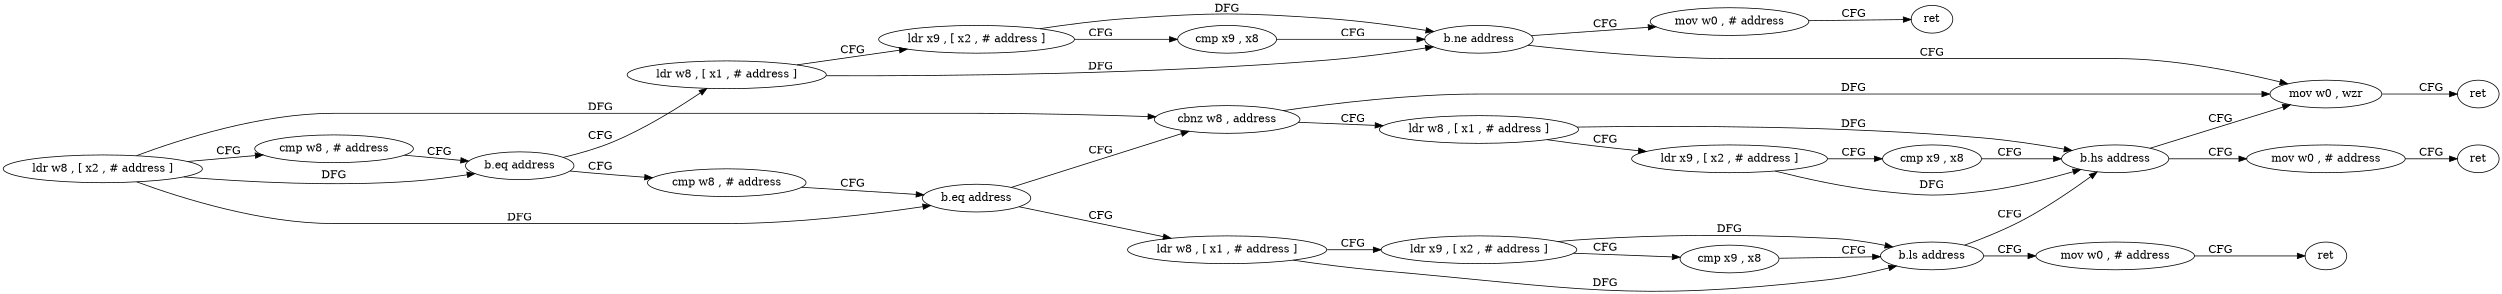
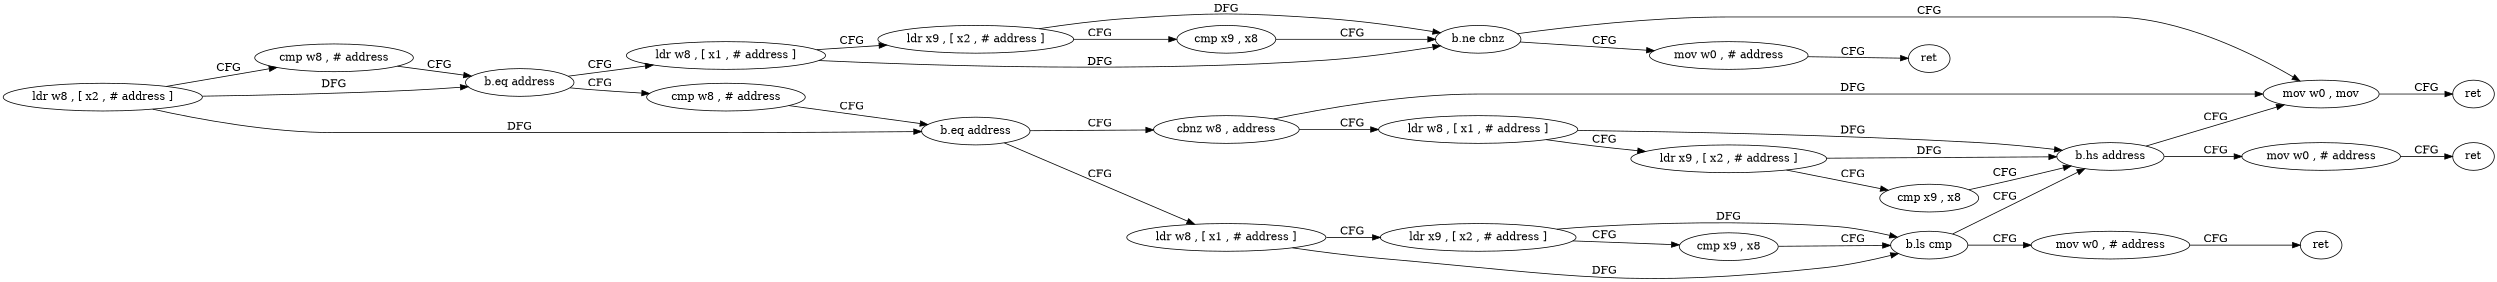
  digraph {
    rankdir=LR
    n1 [label="ldr w8 , [ x2 , # address ]"]
    n2 [label="cmp w8 , # address"]
    n3 [label="b.eq address"]
    n4 [label="b.eq address"]
    n5 [label="cbnz w8 , address"]
    n6 [label="ldr w8 , [ x1 , # address ]"]
    n7 [label="cmp w8 , # address"]
    n8 [label="ldr w8 , [ x1 , # address ]"]
-   n9 [label="mov w0 , wzr"]
+   n9 [label="mov w0 , mov"]
    n10 [label="ldr w8 , [ x1 , # address ]"]
    n11 [label="ldr x9 , [ x2 , # address ]"]
-   n12 [label="b.ne address"]
+   n12 [label="b.ne cbnz"]
    n13 [label="cmp x9 , x8"]
    n14 [label="mov w0 , # address"]
    n15 [label=ret]
    n16 [label=ret]
    n17 [label="ldr x9 , [ x2 , # address ]"]
-   n18 [label="b.ls address"]
+   n18 [label="b.ls cmp"]
    n19 [label="cmp x9 , x8"]
    n20 [label="mov w0 , # address"]
    n21 [label="b.hs address"]
    n22 [label="ldr x9 , [ x2 , # address ]"]
    n23 [label=ret]
    n24 [label="cmp x9 , x8"]
    n25 [label="mov w0 , # address"]
    n26 [label=ret]
    n1 -> n2 [label=CFG]
    n1 -> n3 [label=DFG]
    n1 -> n4 [label=DFG]
-   n1 -> n5 [label=DFG]
    n2 -> n3 [label=CFG]
    n3 -> n6 [label=CFG]
    n3 -> n7 [label=CFG]
    n4 -> n5 [label=CFG]
    n4 -> n8 [label=CFG]
    n5 -> n9 [label=DFG]
    n5 -> n10 [label=CFG]
    n6 -> n11 [label=CFG]
    n6 -> n12 [label=DFG]
    n7 -> n4 [label=CFG]
    n8 -> n17 [label=CFG]
    n8 -> n18 [label=DFG]
    n9 -> n15 [label=CFG]
    n10 -> n21 [label=DFG]
    n10 -> n22 [label=CFG]
    n11 -> n12 [label=DFG]
    n11 -> n13 [label=CFG]
    n12 -> n9 [label=CFG]
    n12 -> n14 [label=CFG]
    n13 -> n12 [label=CFG]
    n14 -> n16 [label=CFG]
    n17 -> n18 [label=DFG]
    n17 -> n19 [label=CFG]
    n18 -> n20 [label=CFG]
    n18 -> n21 [label=CFG]
    n19 -> n18 [label=CFG]
    n20 -> n23 [label=CFG]
    n21 -> n9 [label=CFG]
    n21 -> n25 [label=CFG]
    n22 -> n21 [label=DFG]
    n22 -> n24 [label=CFG]
    n24 -> n21 [label=CFG]
    n25 -> n26 [label=CFG]
  }
